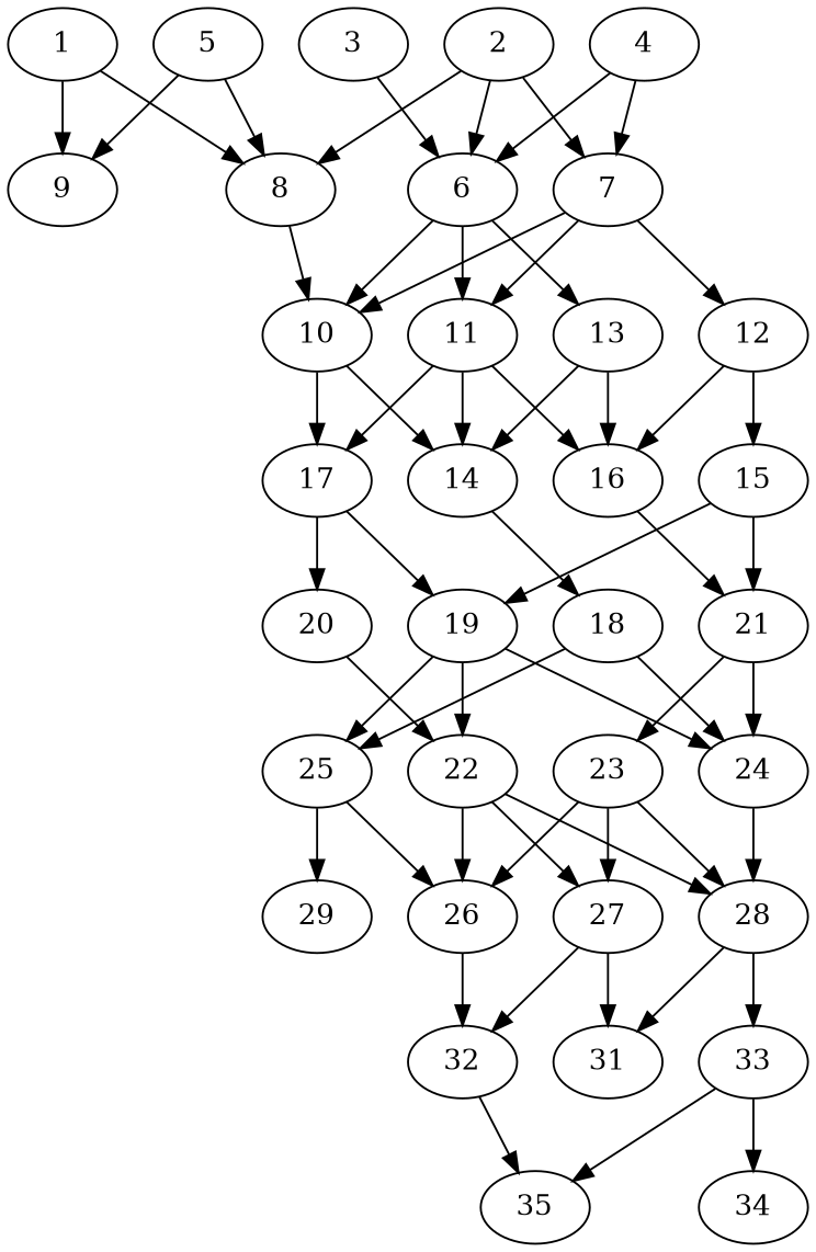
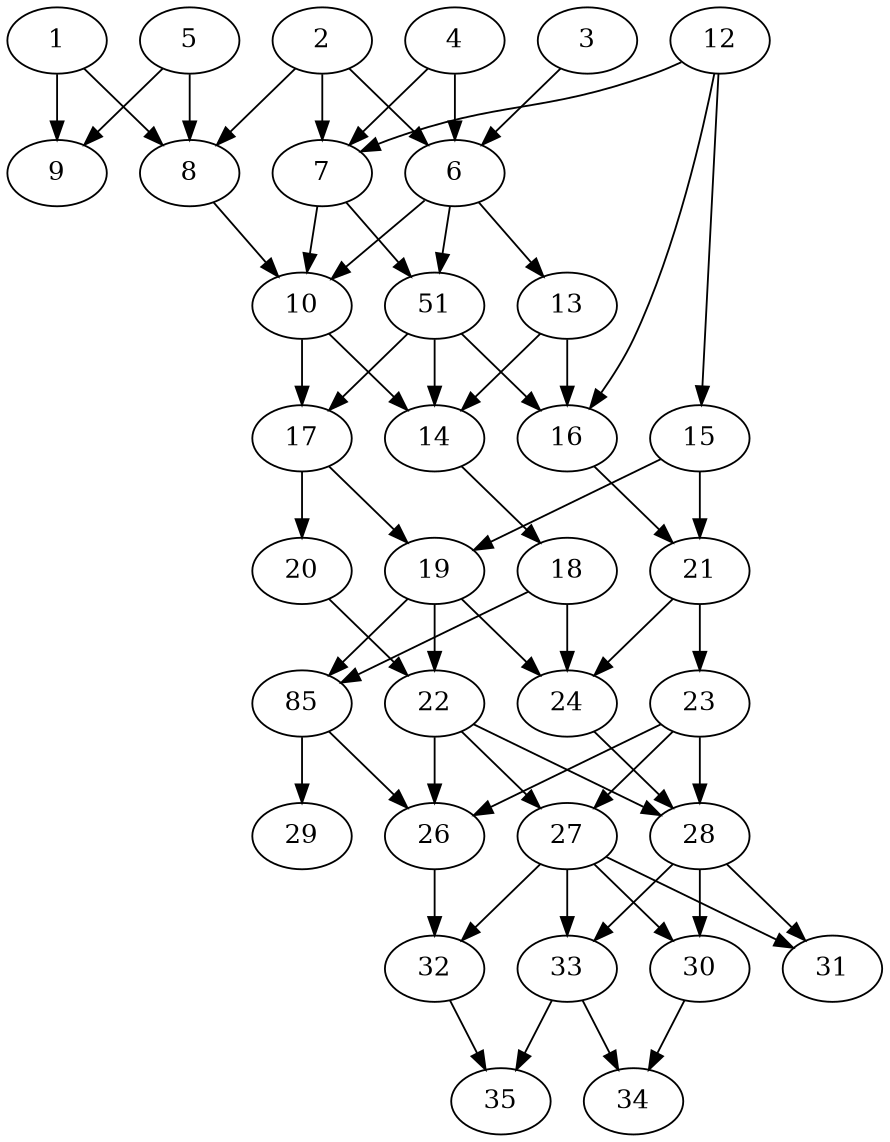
  digraph {
    node [alpha=0.01]
    1 [alpha=0.06 expect_size=6042624]
    8 [alpha=0.19 expect_size=11099136]
    9 [alpha=0.03 expect_size=32474112]
    7 [alpha=0.18 expect_size=34210816]
    10 [alpha=0.05 expect_size=37725184]
-   11 [alpha=0.16 expect_size=41505792]
+   11 [alpha=0.16 expect_size=41505792 label=51]
    12 [alpha=0.03 expect_size=8326144]
    14 [expect_size=23866368]
    17 [alpha=0.07 expect_size=31629312]
    16 [alpha=0.14 expect_size=39021568]
    15 [alpha=0.08 expect_size=24012800]
    2 [alpha=0.04 expect_size=19735552]
    6 [alpha=0.17 expect_size=30184448]
    13 [alpha=0.13 expect_size=17667072]
    3 [alpha=0.03 expect_size=31422464]
    4 [alpha=0.00 expect_size=28396544]
    5 [alpha=0.06 expect_size=33117184]
    18 [alpha=0.10 expect_size=26527744]
    19 [alpha=0.17 expect_size=24684544]
    20 [alpha=0.12 expect_size=31529984]
    21 [alpha=0.08 expect_size=44053504]
    24 [alpha=0.05 expect_size=25622528]
-   25 [alpha=0.19 expect_size=28446720]
+   25 [alpha=0.19 expect_size=28446720 label=85]
    22 [alpha=0.10 expect_size=34400256]
    23 [alpha=0.02 expect_size=41313280]
    28 [expect_size=48082944]
    26 [alpha=0.04 expect_size=47034368]
    29 [alpha=0.12 expect_size=24342528]
    27 [expect_size=32745472]
+   30 [alpha=0.17 expect_size=17916928]
    31 [alpha=0.18 expect_size=47277056]
    33 [alpha=0.06 expect_size=41507840]
    32 [alpha=0.20 expect_size=18852864]
    35 [alpha=0.04 expect_size=11450368]
    34 [expect_size=47050752]
    1 -> 8
    1 -> 9
    8 -> 10
    7 -> 10
    7 -> 11
-   7 -> 12
+   12 -> 7
    10 -> 14
    10 -> 17
    11 -> 14
    11 -> 17
    11 -> 16
    12 -> 16
    12 -> 15
    14 -> 18
    17 -> 19
    17 -> 20
    16 -> 21
    15 -> 19
    15 -> 21
    2 -> 8
    2 -> 7
    2 -> 6
    6 -> 10
    6 -> 11
    6 -> 13
    13 -> 14
    13 -> 16
    3 -> 6
    4 -> 7
    4 -> 6
    5 -> 8
    5 -> 9
    18 -> 24
    18 -> 25
    19 -> 24
    19 -> 25
    19 -> 22
    20 -> 22
    21 -> 24
    21 -> 23
    24 -> 28
    25 -> 26
    25 -> 29
    22 -> 28
    22 -> 26
    22 -> 27
    23 -> 28
    23 -> 26
    23 -> 27
+   28 -> 30
    28 -> 31
    28 -> 33
    26 -> 32
+   27 -> 30
    27 -> 31
+   27 -> 33
    27 -> 32
+   30 -> 34
    33 -> 35
    33 -> 34
    32 -> 35
  }
